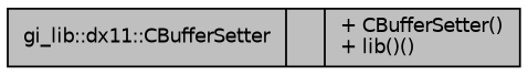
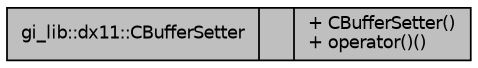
  digraph {
    rankdir=LR
-   n1 [color=black fillcolor=grey75 fontcolor=black fontname=Helvetica fontsize=10 height=0.2 label="{gi_lib::dx11::CBufferSetter\n||+ CBufferSetter()\l+ lib()()\l}" shape=record style=filled width=0.4]
+   n1 [color=black fillcolor=grey75 fontcolor=black fontname=Helvetica fontsize=10 height=0.2 label="{gi_lib::dx11::CBufferSetter\n||+ CBufferSetter()\l+ operator()()\l}" shape=record style=filled width=0.4]
  }
